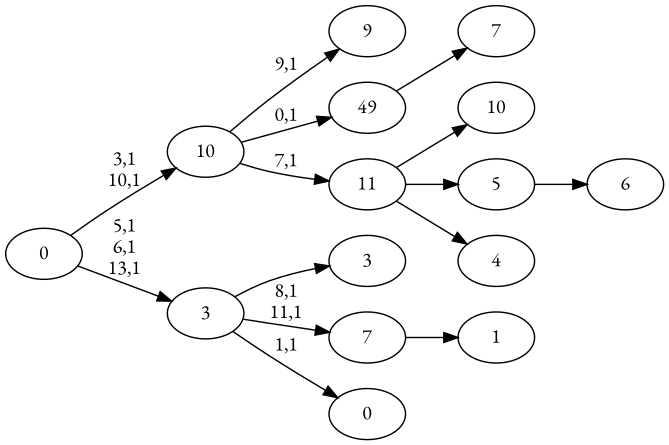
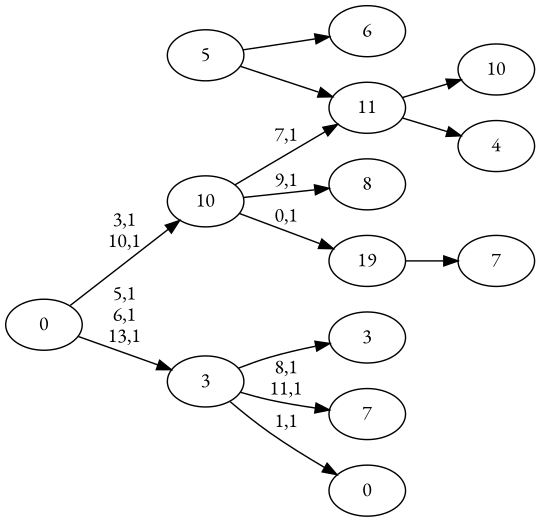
  digraph {
    fontname="EB Garamond"
    rankdir=LR
    node [fontname="EB Garamond"]
    edge [fontname="EB Garamond"]
    n1 [label=10]
-   n2 [label=9]
+   n2 [label=8]
    n3 [label=7]
    n4 [label=6]
-   19 [label=49]
+   19
    n6 [label=5]
    n7 [label=4]
    n8 [label=3]
    11
    10
-   n11 [label=1]
    7
    n13 [label=0]
    3
    0
    19 -> n3
    n6 -> n4
    11 -> n1
-   11 -> n6
+   n6 -> 11
    11 -> n7
    10 -> n2 [label="9,1"]
    10 -> 19 [label="0,1"]
    10 -> 11 [label="7,1"]
-   7 -> n11
    3 -> n8
    3 -> 7 [label="8,1\n11,1"]
    3 -> n13 [label="1,1"]
    0 -> 10 [label="3,1\n10,1"]
    0 -> 3 [label="5,1\n6,1\n13,1"]
  }
